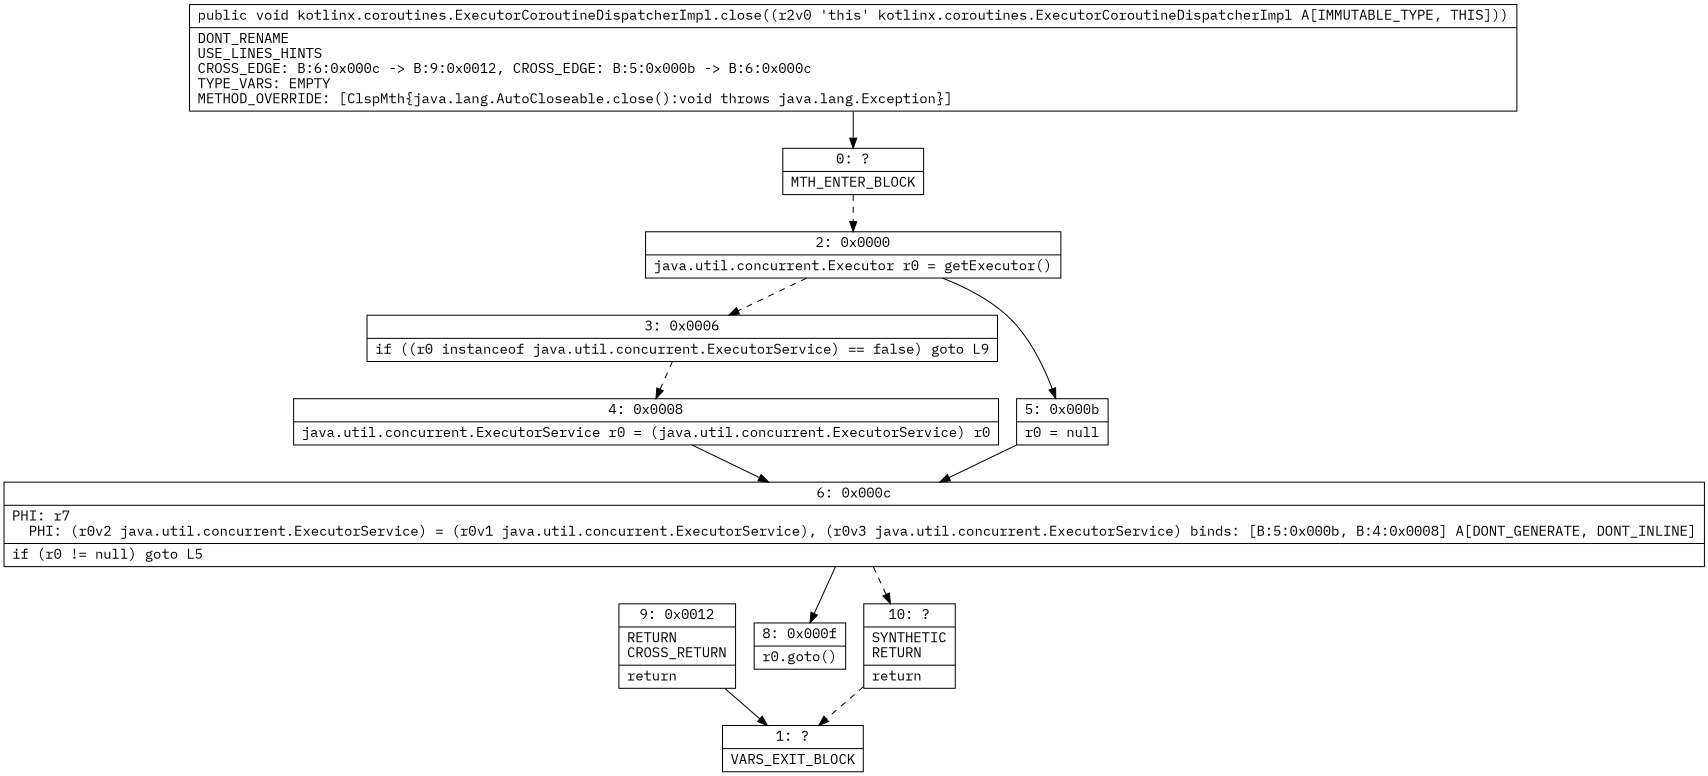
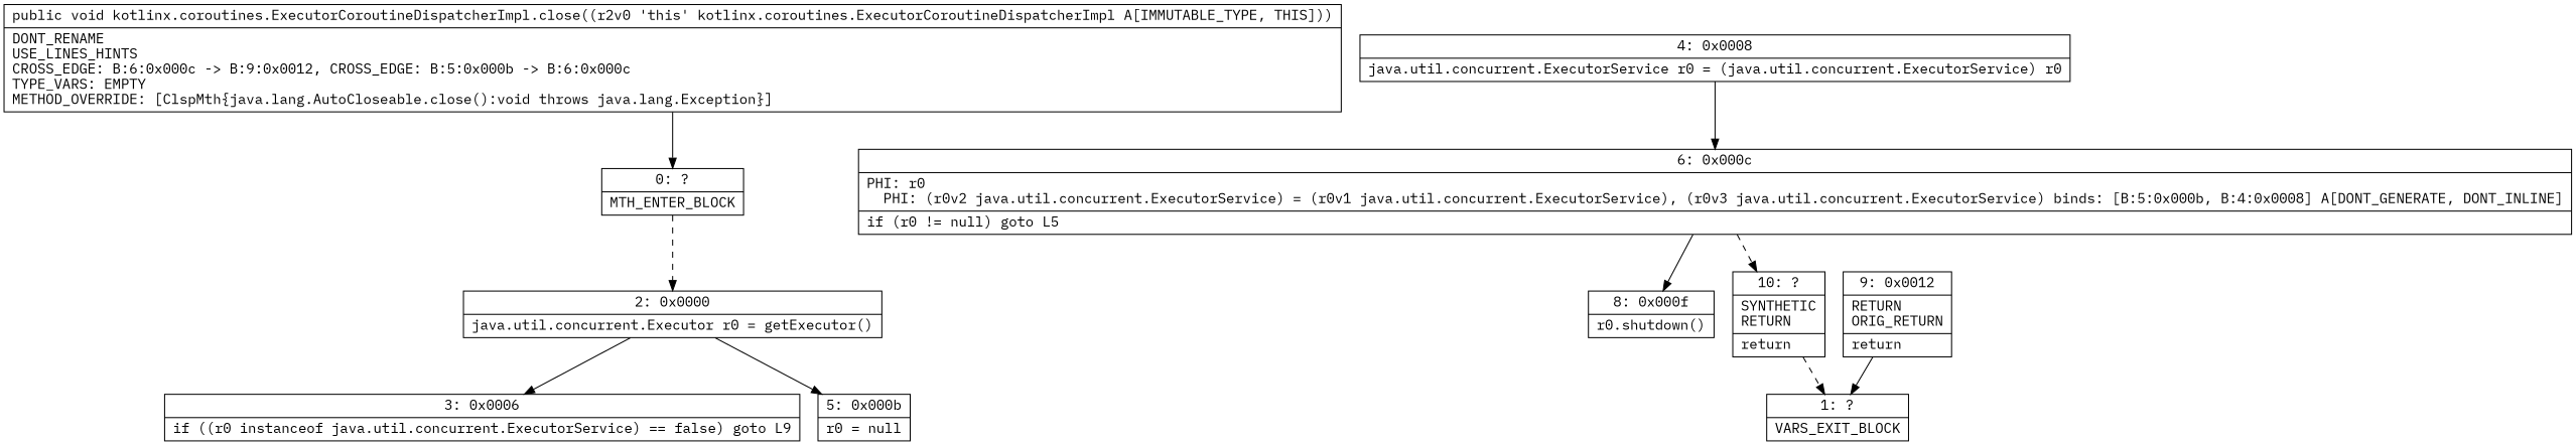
  digraph {
    fontname="IBM Plex Mono"
    node [fontname="IBM Plex Mono" shape=record]
    edge [fontname="IBM Plex Mono"]
    n1 [label="{0\:\ ?|MTH_ENTER_BLOCK\l}"]
    n2 [label="{2\:\ 0x0000|java.util.concurrent.Executor r0 = getExecutor()\l}"]
    n3 [label="{3\:\ 0x0006|if ((r0 instanceof java.util.concurrent.ExecutorService) == false) goto L9\l}"]
    n4 [label="{5\:\ 0x000b|r0 = null\l}"]
    n5 [label="{4\:\ 0x0008|java.util.concurrent.ExecutorService r0 = (java.util.concurrent.ExecutorService) r0\l}"]
-   n6 [label="{6\:\ 0x000c|PHI: r7 \l  PHI: (r0v2 java.util.concurrent.ExecutorService) = (r0v1 java.util.concurrent.ExecutorService), (r0v3 java.util.concurrent.ExecutorService) binds: [B:5:0x000b, B:4:0x0008] A[DONT_GENERATE, DONT_INLINE]\l|if (r0 != null) goto L5\l}"]
-   n7 [label="{8\:\ 0x000f|r0.goto()\l}"]
+   n6 [label="{6\:\ 0x000c|PHI: r0 \l  PHI: (r0v2 java.util.concurrent.ExecutorService) = (r0v1 java.util.concurrent.ExecutorService), (r0v3 java.util.concurrent.ExecutorService) binds: [B:5:0x000b, B:4:0x0008] A[DONT_GENERATE, DONT_INLINE]\l|if (r0 != null) goto L5\l}"]
+   n7 [label="{8\:\ 0x000f|r0.shutdown()\l}"]
    n8 [label="{10\:\ ?|SYNTHETIC\lRETURN\l|return\l}"]
    n9 [label="{1\:\ ?|VARS_EXIT_BLOCK\l}"]
-   n10 [label="{9\:\ 0x0012|RETURN\lCROSS_RETURN\l|return\l}"]
+   n10 [label="{9\:\ 0x0012|RETURN\lORIG_RETURN\l|return\l}"]
    n11 [label="{public void kotlinx.coroutines.ExecutorCoroutineDispatcherImpl.close((r2v0 'this' kotlinx.coroutines.ExecutorCoroutineDispatcherImpl A[IMMUTABLE_TYPE, THIS]))  | DONT_RENAME\lUSE_LINES_HINTS\lCROSS_EDGE: B:6:0x000c \-\> B:9:0x0012, CROSS_EDGE: B:5:0x000b \-\> B:6:0x000c\lTYPE_VARS: EMPTY\lMETHOD_OVERRIDE: [ClspMth\{java.lang.AutoCloseable.close():void throws java.lang.Exception\}]\l}"]
    n1 -> n2 [style=dashed]
-   n2 -> n3 [style=dashed]
+   n2 -> n3
    n2 -> n4
-   n3 -> n5 [style=dashed]
-   n4 -> n6
    n5 -> n6
    n6 -> n7
    n6 -> n8 [style=dashed]
    n8 -> n9 [style=dashed]
    n10 -> n9
    n11 -> n1
  }
